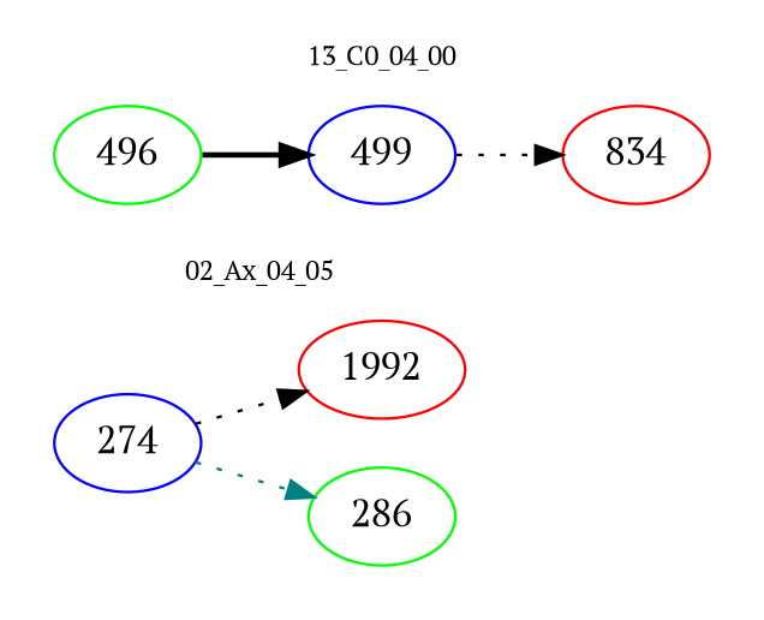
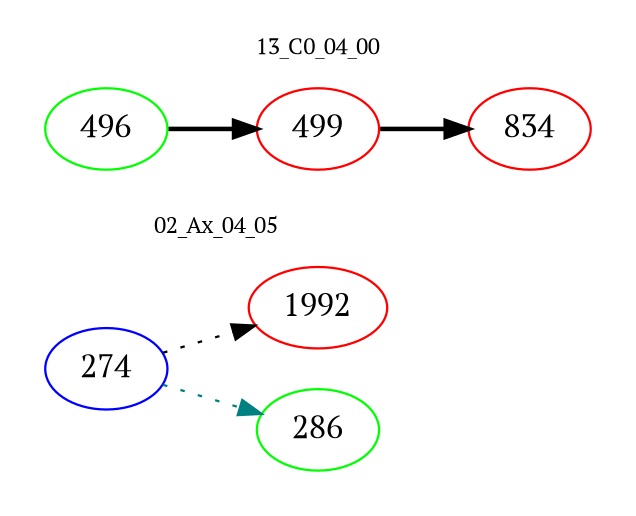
  digraph {
    fontname="PT Serif"
    rankdir=LR
    node [color=blue fontname="PT Serif"]
    edge [color=black fontname="PT Serif" style=dotted]
    n1 [label=274]
    n2 [color=green label=286]
    n3 [color=red label=1992]
-   n4 [label=499]
+   n4 [color=red label=499]
    n5 [color=green label=496]
    n6 [color=red label=834]
    subgraph cluster_1 {
      color=white
      fontsize=10
      label="02_Ax_04_05"
      n1
      n2
      n3
    }
    subgraph cluster_2 {
      color=white
      fontsize=10
      label="13_C0_04_00"
      n4
      n5
      n6
    }
    n1 -> n2 [color=teal]
    n1 -> n3
-   n4 -> n6
+   n4 -> n6 [style=bold]
    n5 -> n4 [style=bold]
  }
